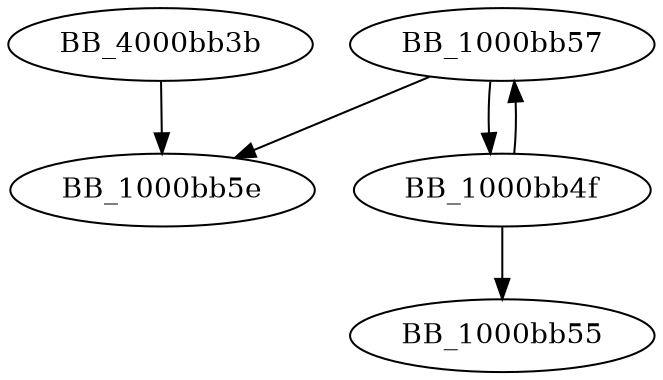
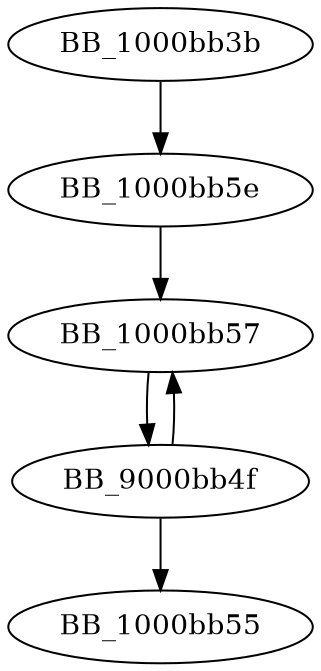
  digraph {
-   BB_1000bb3b [label=BB_4000bb3b]
+   BB_1000bb3b
    BB_1000bb5e
-   BB_1000bb4f
+   BB_1000bb4f [label=BB_9000bb4f]
    BB_1000bb55
    BB_1000bb57
    BB_1000bb3b -> BB_1000bb5e
    BB_1000bb4f -> BB_1000bb55
    BB_1000bb4f -> BB_1000bb57
-   BB_1000bb57 -> BB_1000bb5e
+   BB_1000bb5e -> BB_1000bb57
    BB_1000bb57 -> BB_1000bb4f
  }
